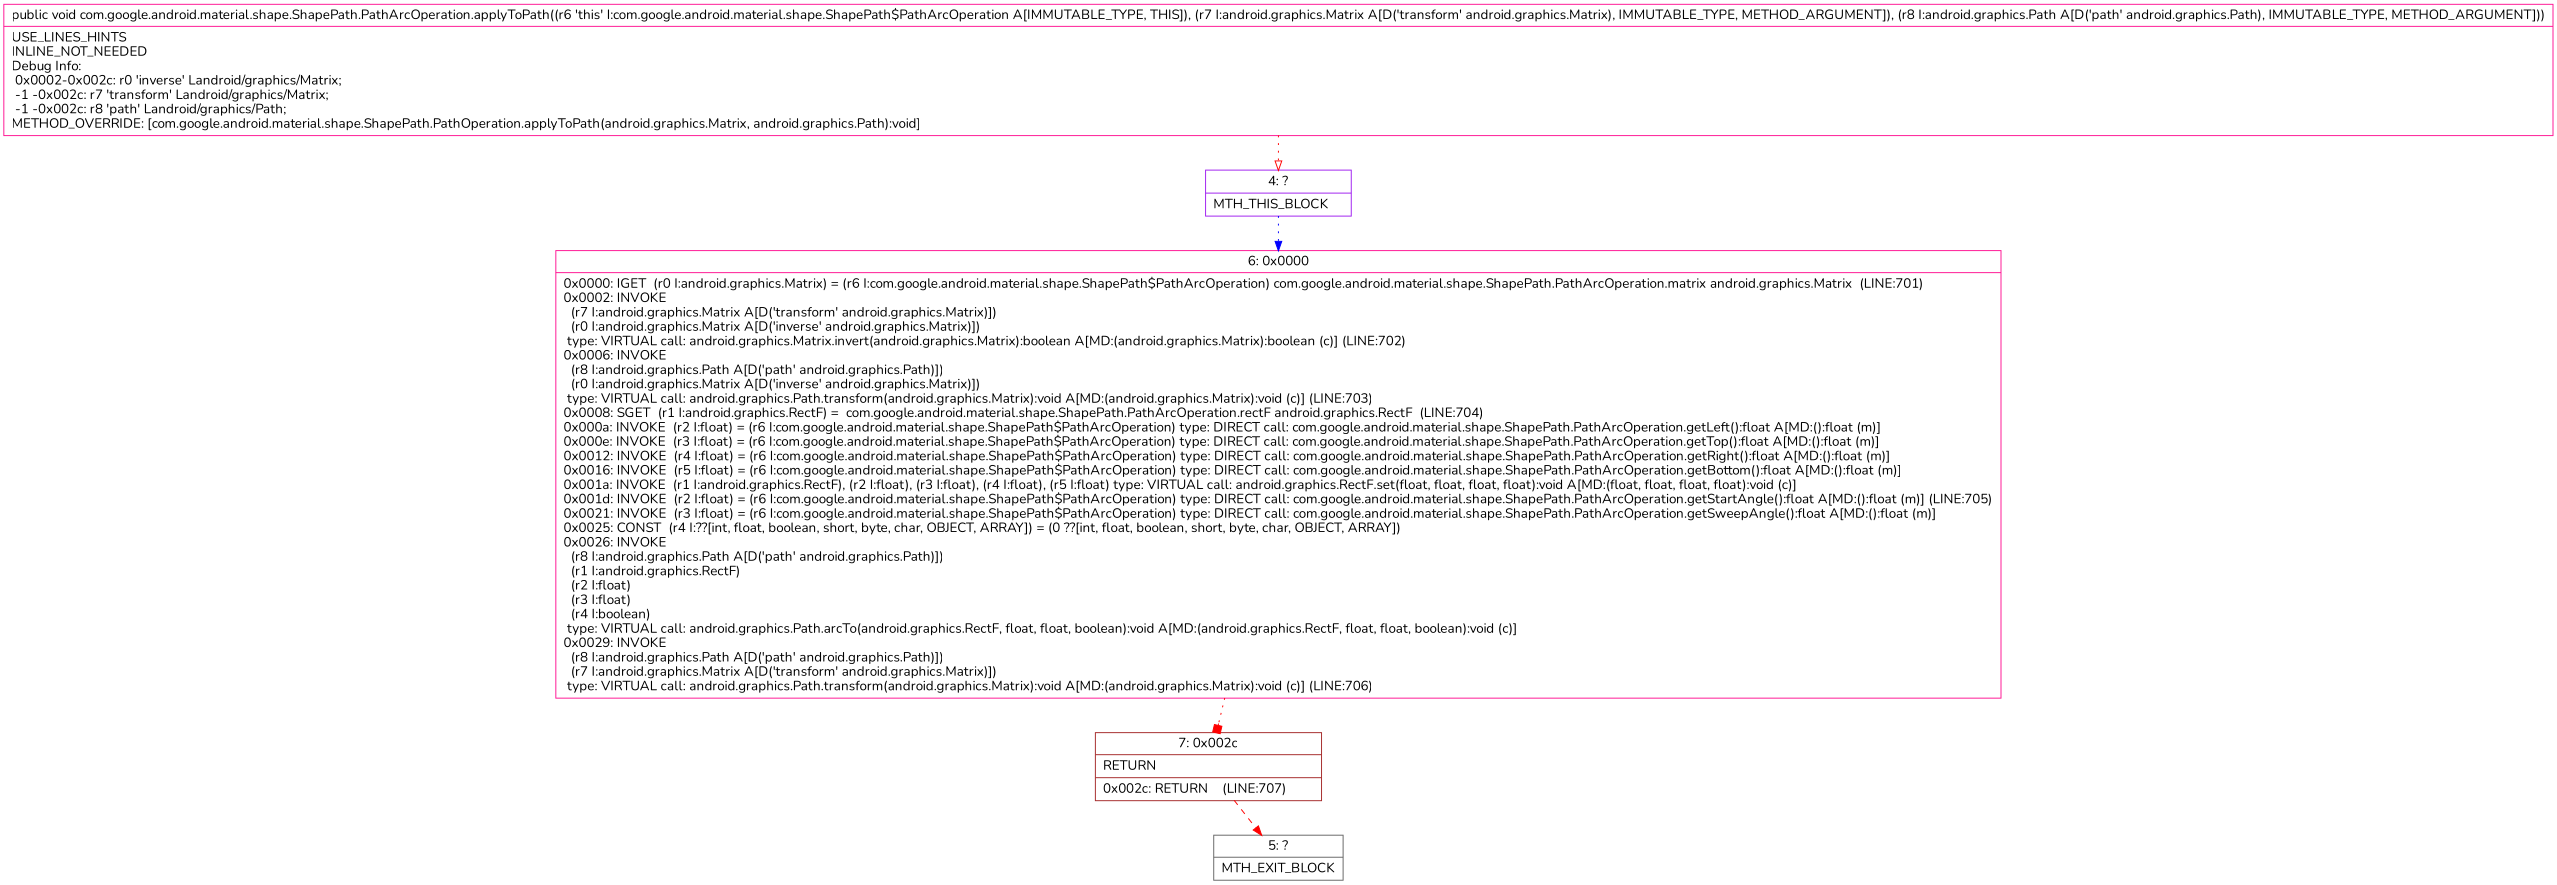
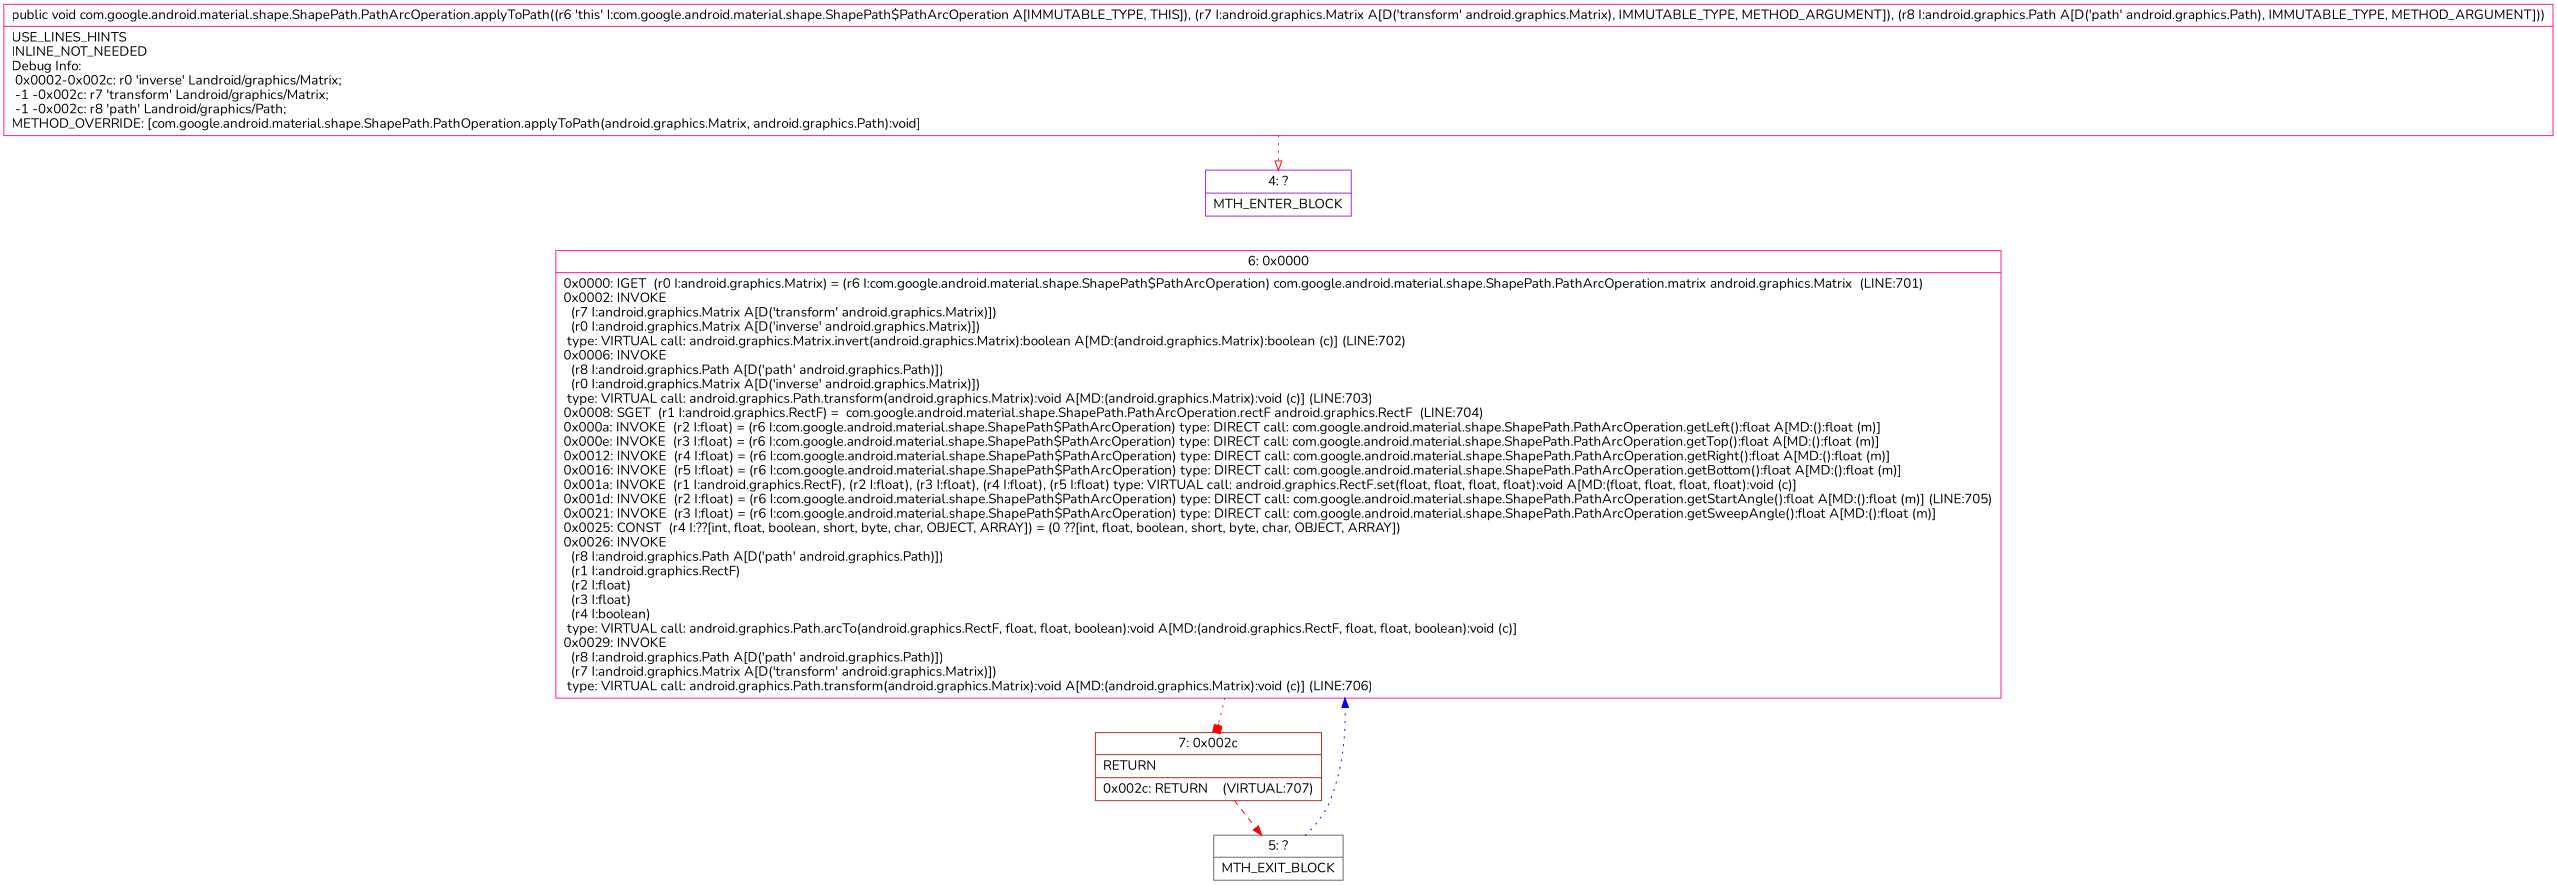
  digraph {
    fontname=Nunito
    node [color=deeppink fontname=Nunito shape=record]
    edge [arrowhead=normal color=red fontname=Nunito style=dotted]
-   n1 [color=purple label="{4\:\ ?|MTH_THIS_BLOCK\l}"]
+   n1 [color=purple label="{4\:\ ?|MTH_ENTER_BLOCK\l}"]
    n2 [label="{6\:\ 0x0000|0x0000: IGET  (r0 I:android.graphics.Matrix) = (r6 I:com.google.android.material.shape.ShapePath$PathArcOperation) com.google.android.material.shape.ShapePath.PathArcOperation.matrix android.graphics.Matrix  (LINE:701)\l0x0002: INVOKE  \l  (r7 I:android.graphics.Matrix A[D('transform' android.graphics.Matrix)])\l  (r0 I:android.graphics.Matrix A[D('inverse' android.graphics.Matrix)])\l type: VIRTUAL call: android.graphics.Matrix.invert(android.graphics.Matrix):boolean A[MD:(android.graphics.Matrix):boolean (c)] (LINE:702)\l0x0006: INVOKE  \l  (r8 I:android.graphics.Path A[D('path' android.graphics.Path)])\l  (r0 I:android.graphics.Matrix A[D('inverse' android.graphics.Matrix)])\l type: VIRTUAL call: android.graphics.Path.transform(android.graphics.Matrix):void A[MD:(android.graphics.Matrix):void (c)] (LINE:703)\l0x0008: SGET  (r1 I:android.graphics.RectF) =  com.google.android.material.shape.ShapePath.PathArcOperation.rectF android.graphics.RectF  (LINE:704)\l0x000a: INVOKE  (r2 I:float) = (r6 I:com.google.android.material.shape.ShapePath$PathArcOperation) type: DIRECT call: com.google.android.material.shape.ShapePath.PathArcOperation.getLeft():float A[MD:():float (m)]\l0x000e: INVOKE  (r3 I:float) = (r6 I:com.google.android.material.shape.ShapePath$PathArcOperation) type: DIRECT call: com.google.android.material.shape.ShapePath.PathArcOperation.getTop():float A[MD:():float (m)]\l0x0012: INVOKE  (r4 I:float) = (r6 I:com.google.android.material.shape.ShapePath$PathArcOperation) type: DIRECT call: com.google.android.material.shape.ShapePath.PathArcOperation.getRight():float A[MD:():float (m)]\l0x0016: INVOKE  (r5 I:float) = (r6 I:com.google.android.material.shape.ShapePath$PathArcOperation) type: DIRECT call: com.google.android.material.shape.ShapePath.PathArcOperation.getBottom():float A[MD:():float (m)]\l0x001a: INVOKE  (r1 I:android.graphics.RectF), (r2 I:float), (r3 I:float), (r4 I:float), (r5 I:float) type: VIRTUAL call: android.graphics.RectF.set(float, float, float, float):void A[MD:(float, float, float, float):void (c)]\l0x001d: INVOKE  (r2 I:float) = (r6 I:com.google.android.material.shape.ShapePath$PathArcOperation) type: DIRECT call: com.google.android.material.shape.ShapePath.PathArcOperation.getStartAngle():float A[MD:():float (m)] (LINE:705)\l0x0021: INVOKE  (r3 I:float) = (r6 I:com.google.android.material.shape.ShapePath$PathArcOperation) type: DIRECT call: com.google.android.material.shape.ShapePath.PathArcOperation.getSweepAngle():float A[MD:():float (m)]\l0x0025: CONST  (r4 I:??[int, float, boolean, short, byte, char, OBJECT, ARRAY]) = (0 ??[int, float, boolean, short, byte, char, OBJECT, ARRAY]) \l0x0026: INVOKE  \l  (r8 I:android.graphics.Path A[D('path' android.graphics.Path)])\l  (r1 I:android.graphics.RectF)\l  (r2 I:float)\l  (r3 I:float)\l  (r4 I:boolean)\l type: VIRTUAL call: android.graphics.Path.arcTo(android.graphics.RectF, float, float, boolean):void A[MD:(android.graphics.RectF, float, float, boolean):void (c)]\l0x0029: INVOKE  \l  (r8 I:android.graphics.Path A[D('path' android.graphics.Path)])\l  (r7 I:android.graphics.Matrix A[D('transform' android.graphics.Matrix)])\l type: VIRTUAL call: android.graphics.Path.transform(android.graphics.Matrix):void A[MD:(android.graphics.Matrix):void (c)] (LINE:706)\l}"]
-   n3 [color=brown label="{7\:\ 0x002c|RETURN\l|0x002c: RETURN    (LINE:707)\l}"]
+   n3 [color=brown label="{7\:\ 0x002c|RETURN\l|0x002c: RETURN    (VIRTUAL:707)\l}"]
    n4 [color=gray40 label="{5\:\ ?|MTH_EXIT_BLOCK\l}"]
    n5 [label="{public void com.google.android.material.shape.ShapePath.PathArcOperation.applyToPath((r6 'this' I:com.google.android.material.shape.ShapePath$PathArcOperation A[IMMUTABLE_TYPE, THIS]), (r7 I:android.graphics.Matrix A[D('transform' android.graphics.Matrix), IMMUTABLE_TYPE, METHOD_ARGUMENT]), (r8 I:android.graphics.Path A[D('path' android.graphics.Path), IMMUTABLE_TYPE, METHOD_ARGUMENT]))  | USE_LINES_HINTS\lINLINE_NOT_NEEDED\lDebug Info:\l  0x0002\-0x002c: r0 'inverse' Landroid\/graphics\/Matrix;\l  \-1 \-0x002c: r7 'transform' Landroid\/graphics\/Matrix;\l  \-1 \-0x002c: r8 'path' Landroid\/graphics\/Path;\lMETHOD_OVERRIDE: [com.google.android.material.shape.ShapePath.PathOperation.applyToPath(android.graphics.Matrix, android.graphics.Path):void]\l}"]
-   n1 -> n2 [color=blue]
+   n4 -> n2 [color=blue]
    n2 -> n3 [arrowhead=box]
    n3 -> n4 [style=dashed]
    n5 -> n1 [arrowhead=onormal]
  }
